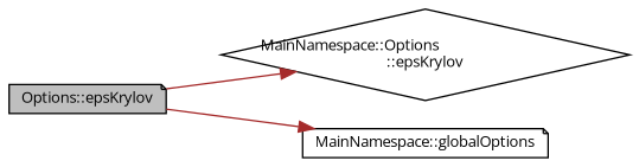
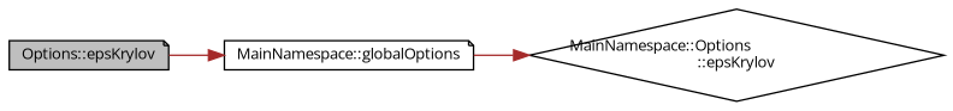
  digraph {
    fontname="Open Sans"
    rankdir=LR
    node [color=black fillcolor=white fontname="Open Sans" fontsize=10 shape=note style=filled]
    edge [color=brown fontname="Open Sans" fontsize=10 labelfontname=Helvetica labelfontsize=10 style=solid]
    n1 [fillcolor=grey75 fontcolor=black height=0.2 label="Options::epsKrylov" width=0.4]
    n2 [height=0.2 label="MainNamespace::Options\l::epsKrylov" shape=diamond width=0.4]
    n3 [height=0.2 label="MainNamespace::globalOptions" width=0.4]
-   n1 -> n2
+   n3 -> n2
    n1 -> n3
  }
